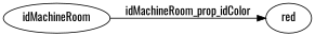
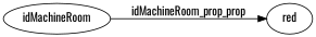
  strict digraph {
    rankdir=LR
    fontname=Oswald
    node [fontname=Oswald]
    idMachineRoom [node_type=entity_node root=root]
    red
-   idMachineRoom -> red [edge_type=property label=idMachineRoom_prop_idColor fontname=Oswald]
+   idMachineRoom -> red [edge_type=property label=idMachineRoom_prop_prop fontname=Oswald]
  }
